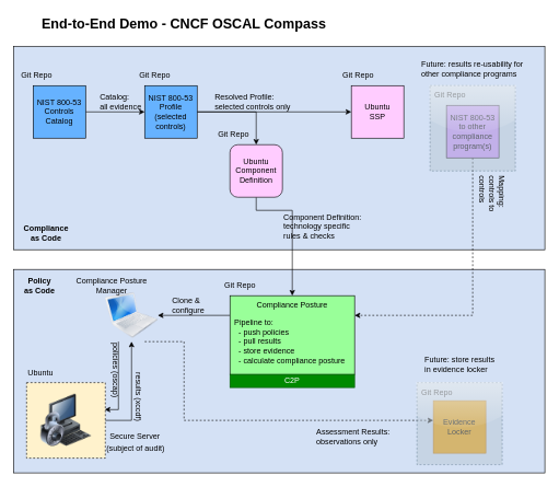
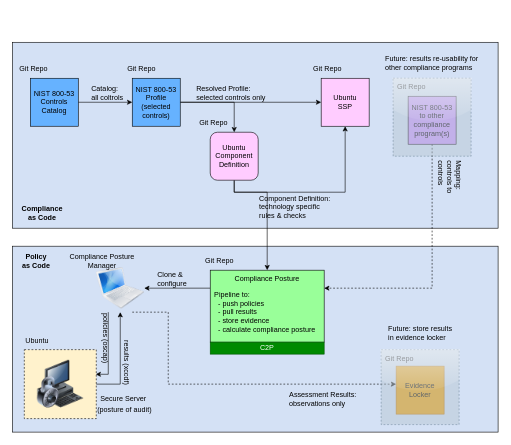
  <mxCell id="0" />
  <mxCell id="1" parent="0" />
  <mxCell id="2" value="" style="rounded=0;whiteSpace=wrap;html=1;fillColor=light-dark(#D4E1F5,var(--ge-dark-color, #121212));" parent="1" vertex="1"><mxGeometry x="20" y="410" width="810" height="310" as="geometry" /></mxCell>
  <mxCell id="3" style="edgeStyle=orthogonalEdgeStyle;rounded=0;orthogonalLoop=1;jettySize=auto;html=1;exitX=0;exitY=0.25;exitDx=0;exitDy=0;" edge="1" parent="1" source="4" target="51"><mxGeometry relative="1" as="geometry" /></mxCell>
  <mxCell id="4" value="" style="rounded=0;whiteSpace=wrap;html=1;fillColor=light-dark(#99FF99,var(--ge-dark-color, #121212));" parent="1" vertex="1"><mxGeometry x="350" y="450" width="190" height="120" as="geometry" /></mxCell>
  <mxCell id="5" value="" style="rounded=0;whiteSpace=wrap;html=1;fillColor=light-dark(#D4E1F5,var(--ge-dark-color, #121212));" parent="1" vertex="1"><mxGeometry x="20" y="70" width="810" height="310" as="geometry" /></mxCell>
  <mxCell id="6" style="edgeStyle=orthogonalEdgeStyle;rounded=0;orthogonalLoop=1;jettySize=auto;html=1;entryX=0.992;entryY=0.357;entryDx=0;entryDy=0;entryPerimeter=0;exitX=0.25;exitY=1;exitDx=0;exitDy=0;" parent="1" source="51" target="8" edge="1"><mxGeometry relative="1" as="geometry" /></mxCell>
  <mxCell id="7" value="C2P" style="rounded=0;whiteSpace=wrap;html=1;fillColor=#008a00;fillStyle=auto;fontColor=#ffffff;strokeColor=#005700;" parent="1" vertex="1"><mxGeometry x="350" y="570" width="190" height="20" as="geometry" /></mxCell>
  <mxCell id="8" value="" style="whiteSpace=wrap;html=1;dashed=1;fillColor=light-dark(#FFF2CC,var(--ge-dark-color, #121212));" parent="1" vertex="1"><mxGeometry x="40" y="582.5" width="120" height="115" as="geometry" /></mxCell>
  <mxCell id="9" style="edgeStyle=orthogonalEdgeStyle;rounded=0;orthogonalLoop=1;jettySize=auto;html=1;exitX=1;exitY=0.5;exitDx=0;exitDy=0;entryX=0;entryY=0.5;entryDx=0;entryDy=0;" parent="1" source="10" target="13" edge="1"><mxGeometry relative="1" as="geometry" /></mxCell>
  <mxCell id="10" value="NIST 800-53&lt;div&gt;Controls Catalog&lt;/div&gt;" style="whiteSpace=wrap;html=1;aspect=fixed;fillColor=light-dark(#66B2FF,var(--ge-dark-color, #121212));" parent="1" vertex="1"><mxGeometry x="50" y="130" width="80" height="80" as="geometry" /></mxCell>
  <mxCell id="11" style="edgeStyle=orthogonalEdgeStyle;rounded=0;orthogonalLoop=1;jettySize=auto;html=1;exitX=1;exitY=0.5;exitDx=0;exitDy=0;entryX=0;entryY=0.5;entryDx=0;entryDy=0;" parent="1" source="13" target="19" edge="1"><mxGeometry relative="1" as="geometry" /></mxCell>
  <mxCell id="12" style="edgeStyle=orthogonalEdgeStyle;rounded=0;orthogonalLoop=1;jettySize=auto;html=1;exitX=1;exitY=0.5;exitDx=0;exitDy=0;entryX=0.5;entryY=0;entryDx=0;entryDy=0;" parent="1" source="13" target="18" edge="1"><mxGeometry relative="1" as="geometry" /></mxCell>
  <mxCell id="13" value="NIST 800-53&lt;div&gt;Profile (selected controls)&lt;/div&gt;" style="whiteSpace=wrap;html=1;aspect=fixed;fillColor=light-dark(#66B2FF,var(--ge-dark-color, #121212));" parent="1" vertex="1"><mxGeometry x="220" y="130" width="80" height="80" as="geometry" /></mxCell>
  <mxCell id="14" value="Git Repo" style="text;html=1;align=left;verticalAlign=middle;whiteSpace=wrap;rounded=0;" parent="1" vertex="1"><mxGeometry x="30" y="100" width="60" height="30" as="geometry" /></mxCell>
  <mxCell id="15" value="Git Repo" style="text;html=1;align=left;verticalAlign=middle;whiteSpace=wrap;rounded=0;" parent="1" vertex="1"><mxGeometry x="210" y="100" width="60" height="30" as="geometry" /></mxCell>
+ <mxCell id="16" style="edgeStyle=orthogonalEdgeStyle;rounded=0;orthogonalLoop=1;jettySize=auto;html=1;exitX=0.5;exitY=1;exitDx=0;exitDy=0;entryX=0.5;entryY=1;entryDx=0;entryDy=0;" parent="1" source="18" target="19" edge="1"><mxGeometry relative="1" as="geometry" /></mxCell>
  <mxCell id="17" style="edgeStyle=orthogonalEdgeStyle;rounded=0;orthogonalLoop=1;jettySize=auto;html=1;exitX=0.5;exitY=1;exitDx=0;exitDy=0;" parent="1" source="18" target="4" edge="1"><mxGeometry relative="1" as="geometry"><Array as="points"><mxPoint x="390" y="320" /><mxPoint x="445" y="320" /></Array></mxGeometry></mxCell>
  <mxCell id="18" value="Ubuntu Component Definition" style="whiteSpace=wrap;html=1;aspect=fixed;fillColor=light-dark(#FFCCFF,var(--ge-dark-color, #121212));rounded=1;" parent="1" vertex="1"><mxGeometry x="350" y="220" width="80" height="80" as="geometry" /></mxCell>
  <mxCell id="19" value="Ubuntu&lt;div&gt;SSP&lt;/div&gt;" style="whiteSpace=wrap;html=1;aspect=fixed;fillColor=light-dark(#FFCCFF,var(--ge-dark-color, #121212));" parent="1" vertex="1"><mxGeometry x="535" y="130" width="80" height="80" as="geometry" /></mxCell>
  <mxCell id="20" value="Git Repo" style="text;html=1;align=left;verticalAlign=middle;whiteSpace=wrap;rounded=0;" parent="1" vertex="1"><mxGeometry x="520" y="100" width="60" height="30" as="geometry" /></mxCell>
  <mxCell id="21" value="" style="image;html=1;image=img/lib/clip_art/computers/Secure_System_128x128.png" parent="1" vertex="1"><mxGeometry x="60" y="600" width="80" height="80" as="geometry" /></mxCell>
  <mxCell id="22" value="Secure Server" style="text;html=1;align=left;verticalAlign=middle;whiteSpace=wrap;rounded=0;" parent="1" vertex="1"><mxGeometry x="165" y="650" width="90" height="30" as="geometry" /></mxCell>
- <mxCell id="23" value="(subject of audit)" style="text;html=1;align=left;verticalAlign=middle;whiteSpace=wrap;rounded=0;" parent="1" vertex="1"><mxGeometry x="160" y="667.5" width="110" height="30" as="geometry" /></mxCell>
- <mxCell id="24" value="End-to-End Demo - CNCF OSCAL Compass" style="text;html=1;align=center;verticalAlign=middle;whiteSpace=wrap;rounded=0;fontStyle=1;fontSize=21;" parent="1" vertex="1"><mxGeometry x="40" y="20" width="480" height="30" as="geometry" /></mxCell>
+ <mxCell id="23" value="(posture of audit)" style="text;html=1;align=left;verticalAlign=middle;whiteSpace=wrap;rounded=0;" parent="1" vertex="1"><mxGeometry x="160" y="667.5" width="110" height="30" as="geometry" /></mxCell>
  <mxCell id="25" value="Assessment Results:&lt;div&gt;observations only&lt;/div&gt;" style="text;html=1;align=left;verticalAlign=middle;whiteSpace=wrap;rounded=0;" parent="1" vertex="1"><mxGeometry x="480" y="650" width="140" height="30" as="geometry" /></mxCell>
  <mxCell id="26" style="edgeStyle=orthogonalEdgeStyle;rounded=0;orthogonalLoop=1;jettySize=auto;html=1;exitX=0.75;exitY=1;exitDx=0;exitDy=0;dashed=1;" parent="1" source="51" target="47" edge="1"><mxGeometry relative="1" as="geometry"><Array as="points"><mxPoint x="280" y="520" /><mxPoint x="280" y="640" /></Array></mxGeometry></mxCell>
  <mxCell id="27" value="Pipeline to:&lt;div&gt;&amp;nbsp; - push policies&lt;/div&gt;&lt;div&gt;&amp;nbsp; - pull results&lt;/div&gt;&lt;div&gt;&amp;nbsp; - store evidence&lt;/div&gt;&lt;div&gt;&amp;nbsp; - calculate compliance posture&lt;/div&gt;" style="text;html=1;align=left;verticalAlign=middle;whiteSpace=wrap;rounded=0;" parent="1" vertex="1"><mxGeometry x="355" y="480" width="180" height="80" as="geometry" /></mxCell>
- <mxCell id="28" value="Catalog:&lt;div&gt;all evidence&lt;/div&gt;" style="text;html=1;align=left;verticalAlign=middle;whiteSpace=wrap;rounded=0;" parent="1" vertex="1"><mxGeometry x="150" y="140" width="120" height="30" as="geometry" /></mxCell>
+ <mxCell id="28" value="Catalog:&lt;div&gt;all coltrols&lt;/div&gt;" style="text;html=1;align=left;verticalAlign=middle;whiteSpace=wrap;rounded=0;" parent="1" vertex="1"><mxGeometry x="150" y="140" width="120" height="30" as="geometry" /></mxCell>
  <mxCell id="29" value="Git Repo" style="text;html=1;align=left;verticalAlign=middle;whiteSpace=wrap;rounded=0;" parent="1" vertex="1"><mxGeometry x="330" y="190" width="60" height="30" as="geometry" /></mxCell>
  <mxCell id="30" value="Resolved Profile:&lt;div&gt;selected controls only&lt;/div&gt;" style="text;html=1;align=left;verticalAlign=middle;whiteSpace=wrap;rounded=0;" parent="1" vertex="1"><mxGeometry x="325" y="140" width="120" height="30" as="geometry" /></mxCell>
  <mxCell id="31" value="Compliance Posture" style="text;html=1;align=center;verticalAlign=middle;whiteSpace=wrap;rounded=0;" parent="1" vertex="1"><mxGeometry x="375" y="450" width="140" height="30" as="geometry" /></mxCell>
  <mxCell id="32" style="edgeStyle=orthogonalEdgeStyle;rounded=0;orthogonalLoop=1;jettySize=auto;html=1;exitX=0.5;exitY=1;exitDx=0;exitDy=0;dashed=1;entryX=1;entryY=0.25;entryDx=0;entryDy=0;" parent="1" source="33" target="4" edge="1"><mxGeometry relative="1" as="geometry"><mxPoint x="570" y="770" as="targetPoint" /></mxGeometry></mxCell>
  <mxCell id="33" value="NIST 800-53 to other compliance program(s)" style="whiteSpace=wrap;html=1;aspect=fixed;fillColor=light-dark(#CC99FF,var(--ge-dark-color, #121212));" parent="1" vertex="1"><mxGeometry x="680" y="160" width="80" height="80" as="geometry" /></mxCell>
  <mxCell id="34" value="Git Repo" style="text;html=1;align=left;verticalAlign=middle;whiteSpace=wrap;rounded=0;" parent="1" vertex="1"><mxGeometry x="660" y="130" width="60" height="30" as="geometry" /></mxCell>
  <mxCell id="35" value="Future: results re-usability for other compliance programs" style="text;html=1;align=left;verticalAlign=middle;whiteSpace=wrap;rounded=0;" parent="1" vertex="1"><mxGeometry x="640" y="90" width="160" height="30" as="geometry" /></mxCell>
  <mxCell id="36" value="Policy as Code" style="text;html=1;align=center;verticalAlign=middle;whiteSpace=wrap;rounded=0;fontStyle=1" parent="1" vertex="1"><mxGeometry x="35" y="420" width="50" height="30" as="geometry" /></mxCell>
  <mxCell id="37" value="Compliance as Code" style="text;html=1;align=center;verticalAlign=middle;whiteSpace=wrap;rounded=0;fontStyle=1" parent="1" vertex="1"><mxGeometry x="40" y="340" width="60" height="30" as="geometry" /></mxCell>
  <mxCell id="38" value="" style="whiteSpace=wrap;html=1;dashed=1;fillColor=#bac8d3;glass=1;opacity=50;strokeColor=#23445d;" parent="1" vertex="1"><mxGeometry x="655" y="130" width="130" height="130" as="geometry" /></mxCell>
  <mxCell id="39" style="edgeStyle=orthogonalEdgeStyle;rounded=0;orthogonalLoop=1;jettySize=auto;html=1;exitX=0.5;exitY=1;exitDx=0;exitDy=0;" parent="1" source="7" target="7" edge="1"><mxGeometry relative="1" as="geometry" /></mxCell>
  <mxCell id="40" value="policies (oscap)" style="text;html=1;align=left;verticalAlign=middle;whiteSpace=wrap;rounded=0;rotation=90;" parent="1" vertex="1"><mxGeometry x="130" y="550" width="90" height="30" as="geometry" /></mxCell>
  <mxCell id="41" value="results (xccdf)" style="text;html=1;align=left;verticalAlign=middle;whiteSpace=wrap;rounded=0;rotation=90;" parent="1" vertex="1"><mxGeometry x="170" y="590" width="80" height="30" as="geometry" /></mxCell>
  <mxCell id="42" value="Git Repo" style="text;html=1;align=left;verticalAlign=middle;whiteSpace=wrap;rounded=0;" parent="1" vertex="1"><mxGeometry x="340" y="420" width="60" height="30" as="geometry" /></mxCell>
  <mxCell id="43" value="Component Definition:&lt;div&gt;technology specific&lt;/div&gt;&lt;div&gt;rules &amp;amp; checks&lt;/div&gt;" style="text;html=1;align=left;verticalAlign=middle;whiteSpace=wrap;rounded=0;" parent="1" vertex="1"><mxGeometry x="430" y="330" width="130" height="30" as="geometry" /></mxCell>
  <mxCell id="44" value="Mapping:&lt;div&gt;controls to&lt;/div&gt;&lt;div&gt;controls&lt;/div&gt;" style="text;html=1;align=left;verticalAlign=middle;whiteSpace=wrap;rounded=0;rotation=90;" parent="1" vertex="1"><mxGeometry x="680" y="320" width="140" height="30" as="geometry" /></mxCell>
  <mxCell id="45" style="edgeStyle=orthogonalEdgeStyle;rounded=0;orthogonalLoop=1;jettySize=auto;html=1;exitX=1;exitY=0.5;exitDx=0;exitDy=0;entryX=0.5;entryY=1;entryDx=0;entryDy=0;" parent="1" source="8" target="51" edge="1"><mxGeometry relative="1" as="geometry"><Array as="points"><mxPoint x="200" y="640" /></Array></mxGeometry></mxCell>
  <mxCell id="46" value="Ubuntu" style="text;html=1;align=left;verticalAlign=middle;whiteSpace=wrap;rounded=0;" parent="1" vertex="1"><mxGeometry x="40" y="552.5" width="120" height="30" as="geometry" /></mxCell>
  <mxCell id="47" value="Evidence Locker" style="whiteSpace=wrap;html=1;aspect=fixed;fillColor=#f0a30a;fontColor=#000000;strokeColor=#BD7000;" parent="1" vertex="1"><mxGeometry x="660" y="610" width="80" height="80" as="geometry" /></mxCell>
  <mxCell id="48" value="Git Repo" style="text;html=1;align=left;verticalAlign=middle;whiteSpace=wrap;rounded=0;" parent="1" vertex="1"><mxGeometry x="640" y="582.5" width="60" height="30" as="geometry" /></mxCell>
  <mxCell id="49" value="" style="whiteSpace=wrap;html=1;dashed=1;fillColor=#bac8d3;glass=1;opacity=50;strokeColor=#23445d;" parent="1" vertex="1"><mxGeometry x="635" y="582.5" width="130" height="125" as="geometry" /></mxCell>
  <mxCell id="50" value="Future: store results in evidence locker" style="text;html=1;align=left;verticalAlign=middle;whiteSpace=wrap;rounded=0;" parent="1" vertex="1"><mxGeometry x="645" y="540" width="110" height="30" as="geometry" /></mxCell>
  <mxCell id="51" value="" style="image;html=1;image=img/lib/clip_art/computers/MacBook_128x128.png" vertex="1" parent="1"><mxGeometry x="160" y="440" width="80" height="80" as="geometry" /></mxCell>
  <mxCell id="52" value="Clone &amp;amp; configure" style="text;html=1;align=left;verticalAlign=middle;whiteSpace=wrap;rounded=0;" vertex="1" parent="1"><mxGeometry x="260" y="450" width="90" height="30" as="geometry" /></mxCell>
  <mxCell id="53" value="Compliance Posture Manager" style="text;html=1;align=center;verticalAlign=middle;whiteSpace=wrap;rounded=0;" vertex="1" parent="1"><mxGeometry x="100" y="420" width="140" height="30" as="geometry" /></mxCell>
